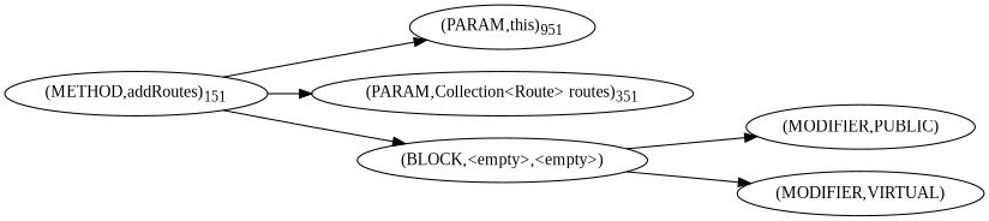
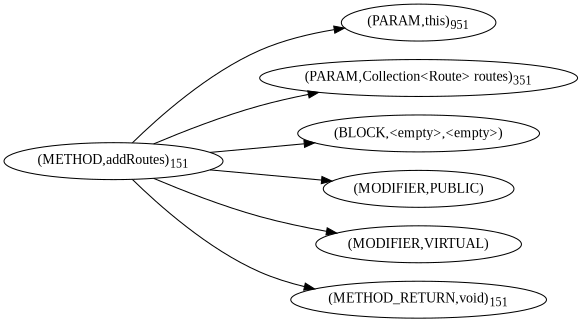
  digraph {
    fontname="Liberation Serif"
    rankdir=LR
    node [fontname="Liberation Serif"]
    edge [fontname="Liberation Serif"]
    n1 [label=<(METHOD,addRoutes)<SUB>151</SUB>>]
    n2 [label=<(PARAM,this)<SUB>951</SUB>>]
    n3 [label=<(PARAM,Collection&lt;Route&gt; routes)<SUB>351</SUB>>]
    n4 [label=<(BLOCK,&lt;empty&gt;,&lt;empty&gt;)>]
    n5 [label=<(MODIFIER,PUBLIC)>]
    n6 [label=<(MODIFIER,VIRTUAL)>]
+   n7 [label=<(METHOD_RETURN,void)<SUB>151</SUB>>]
    n1 -> n2
    n1 -> n3
    n1 -> n4
-   n4 -> n5
-   n4 -> n6
+   n1 -> n5
+   n1 -> n6
+   n1 -> n7
  }
